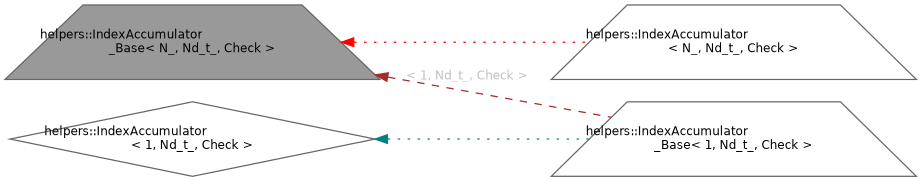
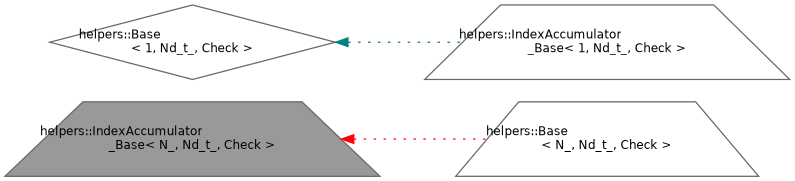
  digraph {
    rankdir=LR
    node [color=gray40 fillcolor=white fontname=Helvetica fontsize=10 shape=trapezium style=filled]
    edge [dir=back fontname=Helvetica fontsize=10 labelfontname=Helvetica labelfontsize=10 style=dotted]
    n1 [fillcolor=grey60 fontcolor=black height=0.2 label="helpers::IndexAccumulator\l_Base\< N_, Nd_t_, Check \>" width=0.4]
-   n2 [height=0.2 label="helpers::IndexAccumulator\l\< N_, Nd_t_, Check \>" width=0.4]
+   n2 [height=0.2 label="helpers::Base\l\< N_, Nd_t_, Check \>" width=0.4]
    n3 [height=0.2 label="helpers::IndexAccumulator\l_Base\< 1, Nd_t_, Check \>" width=0.4]
-   n4 [height=0.2 label="helpers::IndexAccumulator\l\< 1, Nd_t_, Check \>" shape=diamond width=0.4]
+   n4 [height=0.2 label="helpers::Base\l\< 1, Nd_t_, Check \>" shape=diamond width=0.4]
    n1 -> n2 [color=red]
-   n1 -> n3 [color=brown fontcolor=grey label=" \< 1, Nd_t_, Check \>" style=dashed]
    n4 -> n3 [color=teal]
  }
